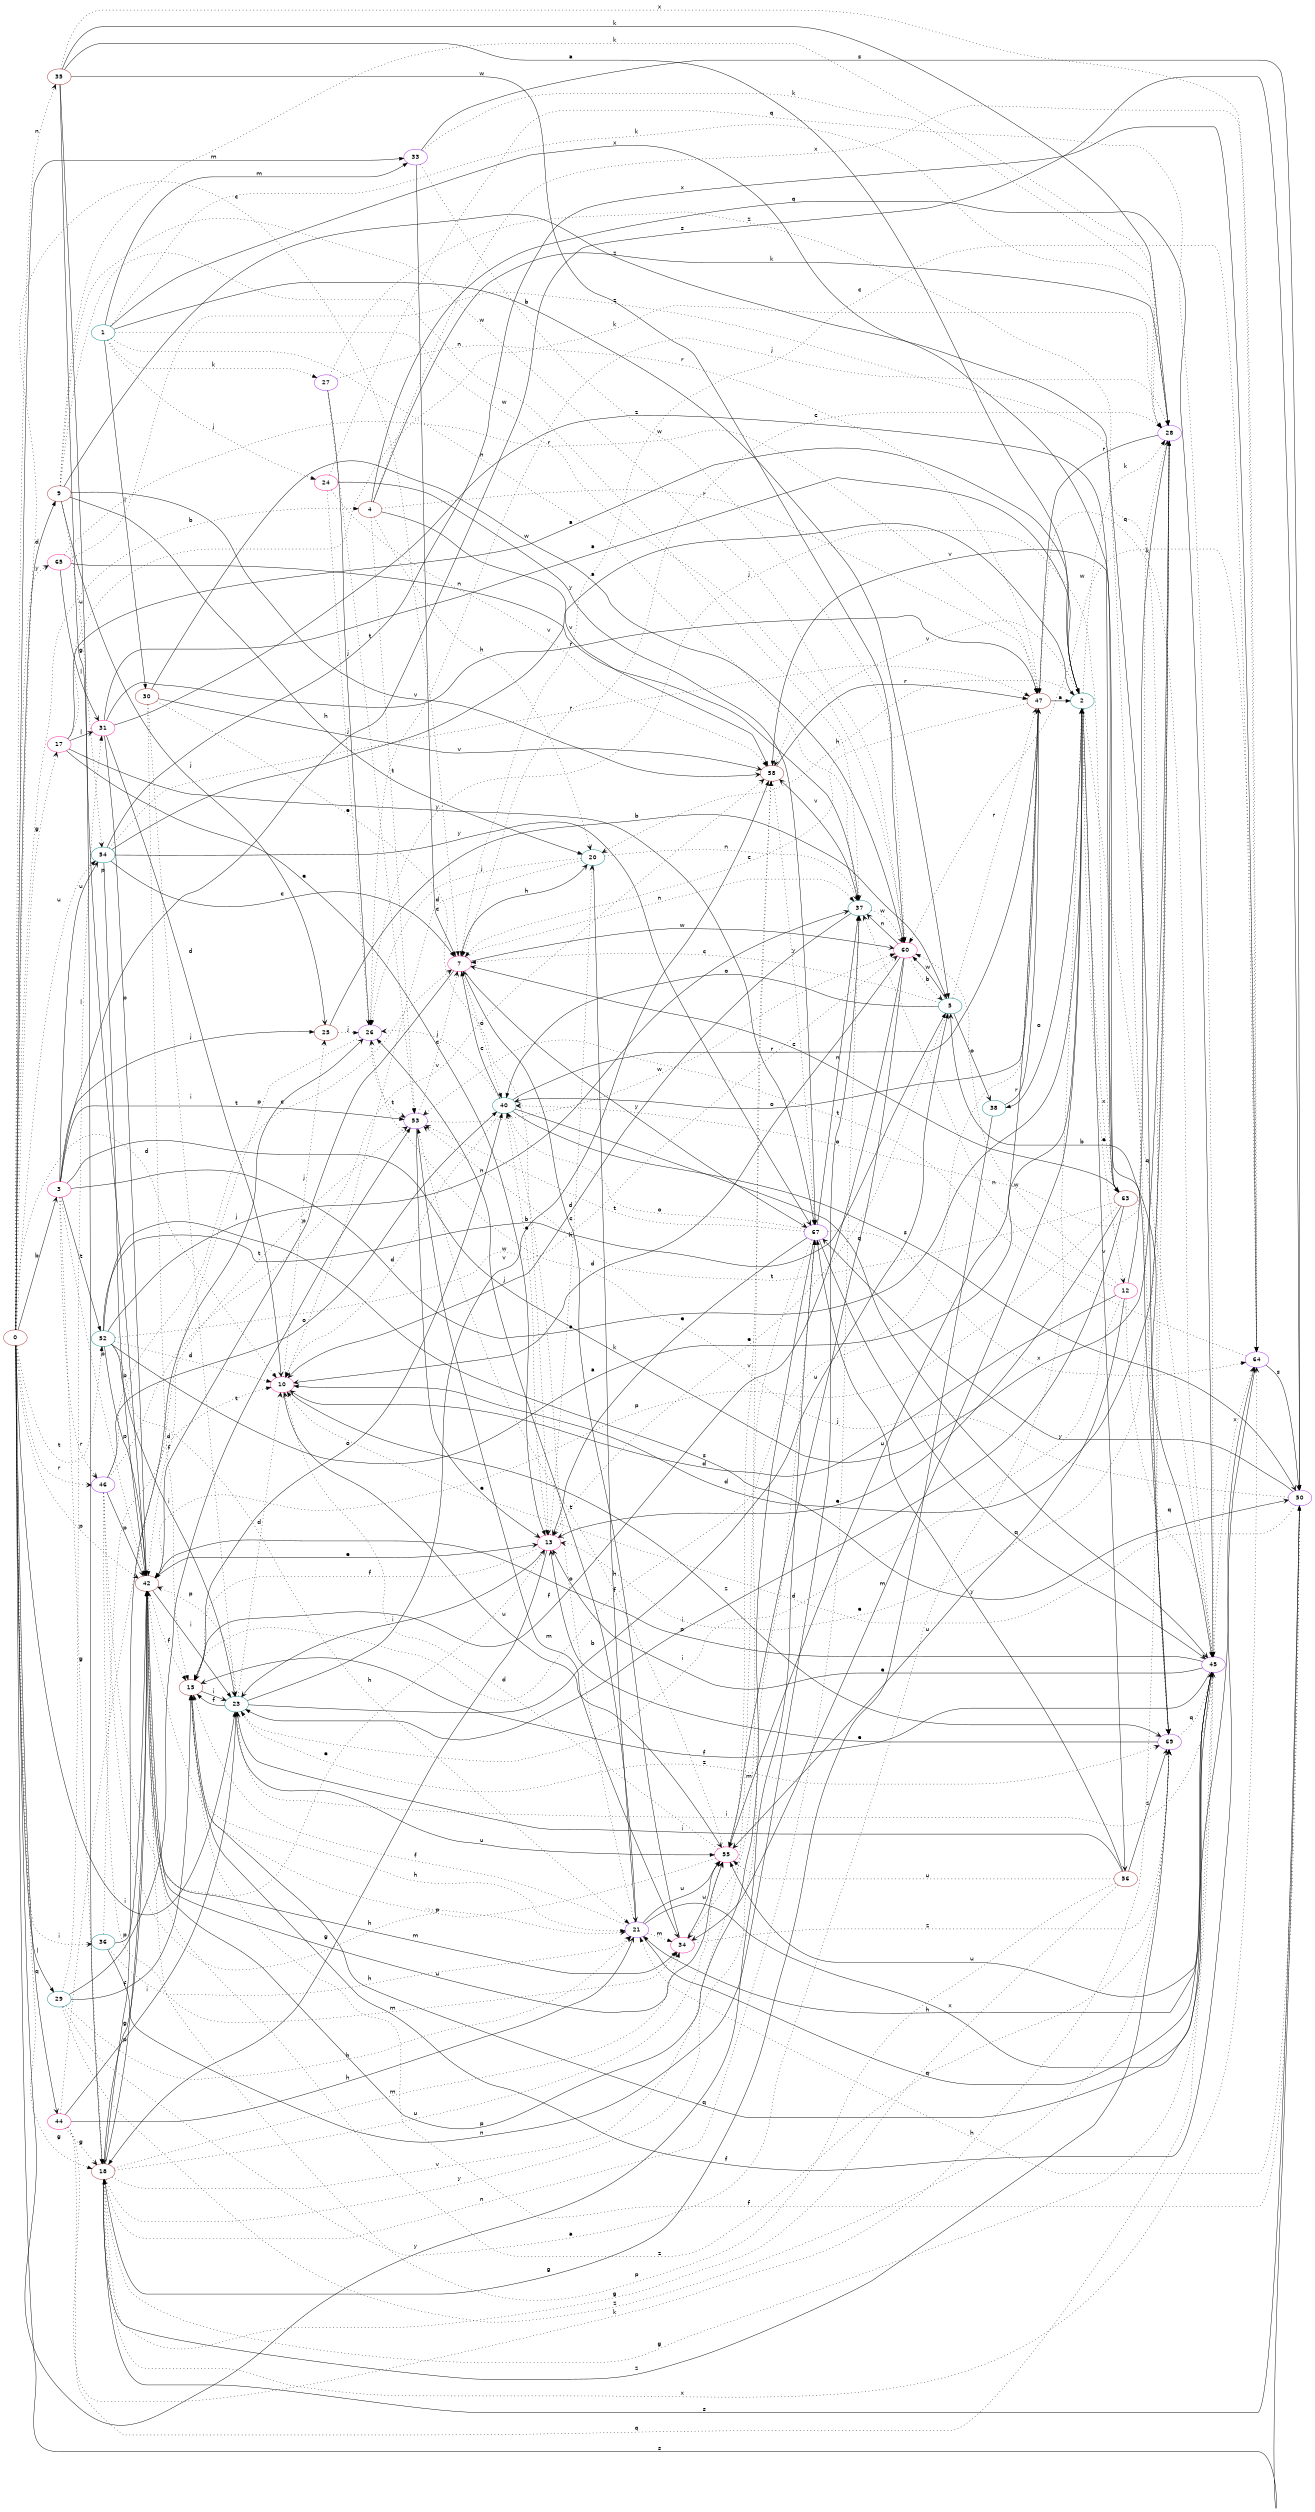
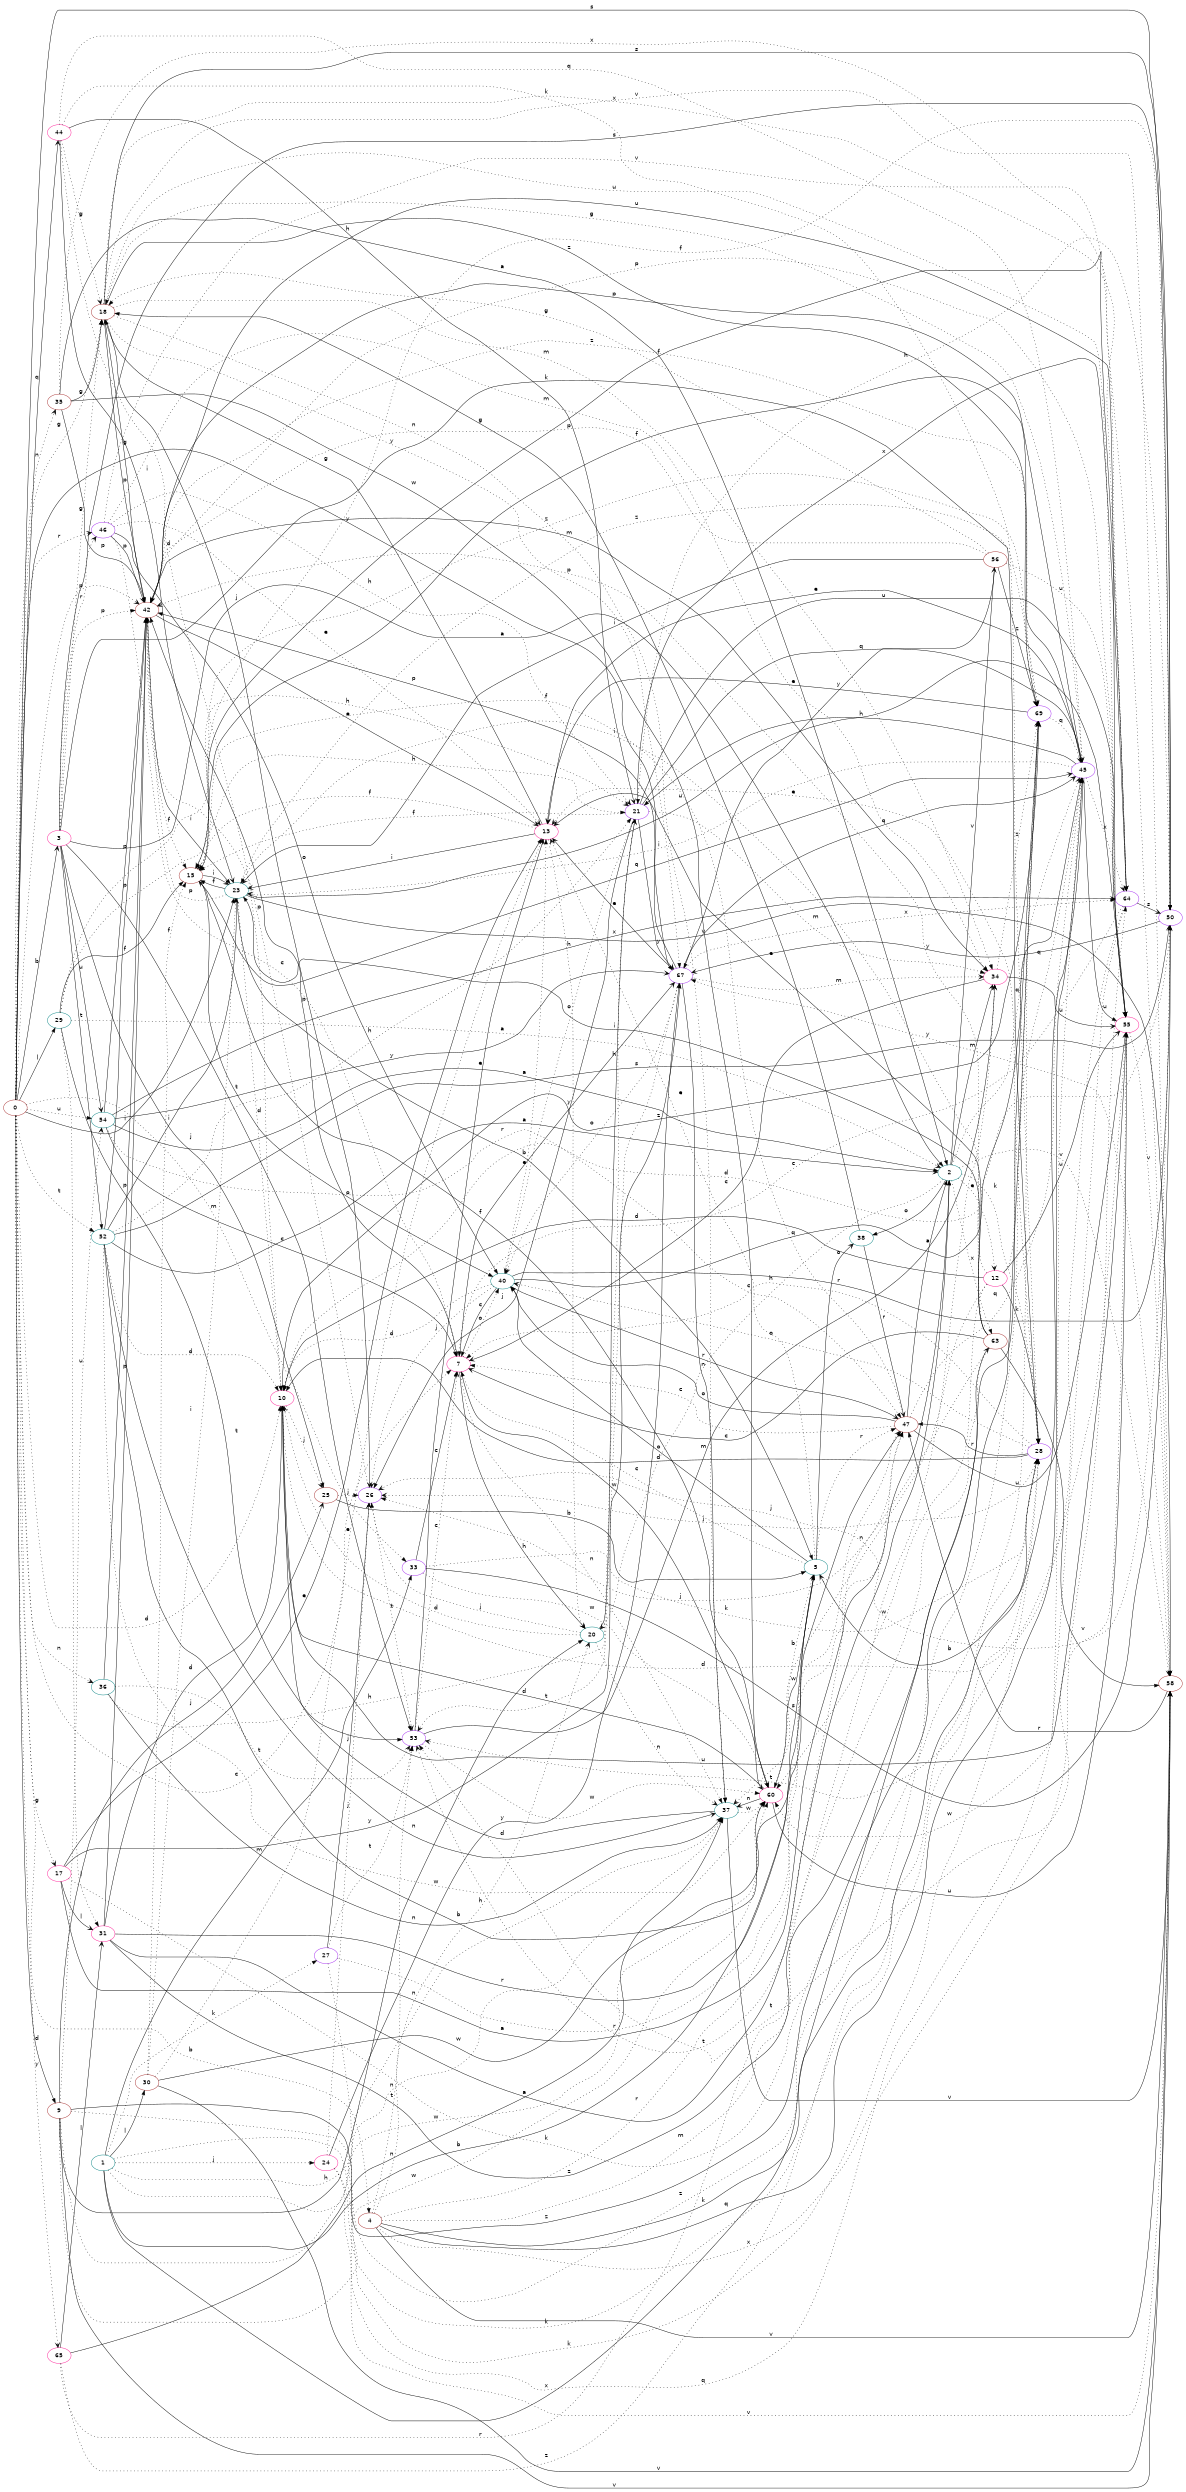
  strict digraph {
    fontname="DejaVu Sans"
    rankdir=LR
    node [color=brown fontname="DejaVu Sans"]
    edge [arrowhead=vee fontname="DejaVu Sans" style=solid]
    0
    3 [color=deeppink]
    4
    7 [color=deeppink]
    9
    10 [color=deeppink]
    17 [color=deeppink]
    18
    23 [color=teal]
    29 [color=teal]
    33 [color=purple]
    35
    36 [color=teal]
    42
    44 [color=deeppink]
    46 [color=purple]
    50 [color=purple]
    52 [color=teal]
    54 [color=teal]
    65 [color=deeppink]
    67 [color=purple]
    28 [color=purple]
    2 [color=teal]
    25
    53 [color=purple]
    20 [color=teal]
    34 [color=deeppink]
    45 [color=purple]
    58
    47
    64 [color=purple]
    37 [color=teal]
    60 [color=deeppink]
    40 [color=teal]
    69 [color=purple]
    55 [color=deeppink]
    13 [color=deeppink]
    31 [color=deeppink]
    26 [color=purple]
    5 [color=teal]
    15
    21 [color=purple]
    1 [color=teal]
    24 [color=deeppink]
    27 [color=purple]
    30
    63
    38 [color=teal]
    12 [color=deeppink]
    56
    0 -> 3 [label=b]
    0 -> 4 [arrowhead=normal label=b style=dotted]
    0 -> 7 [arrowhead=normal label=c style=dotted]
    0 -> 9 [arrowhead=normal label=d]
    0 -> 10 [arrowhead=normal label=d style=dotted]
    0 -> 17 [label=g style=dotted]
    0 -> 18 [arrowhead=normal label=g style=dotted]
    0 -> 23 [arrowhead=normal label=i]
    0 -> 29 [arrowhead=normal label=l]
-   0 -> 33 [arrowhead=normal label=m]
+   0 -> 33 [arrowhead=normal label=m style=dotted]
    0 -> 35 [label=n style=dotted]
-   0 -> 36 [label=i style=dotted]
+   0 -> 36 [label=n style=dotted]
    0 -> 42 [label=p style=dotted]
    0 -> 44 [label=q]
    0 -> 46 [label=r style=dotted]
    0 -> 50 [arrowhead=normal label=s]
    0 -> 52 [arrowhead=normal label=t style=dotted]
    0 -> 54 [arrowhead=normal label=u style=dotted]
    0 -> 65 [label=y style=dotted]
    0 -> 67 [arrowhead=normal label=y]
    3 -> 18 [label=g style=dotted]
    3 -> 42 [arrowhead=normal label=p style=dotted]
    3 -> 46 [label=r style=dotted]
    3 -> 50 [arrowhead=normal label=s]
    3 -> 52 [arrowhead=normal label=t]
    3 -> 54 [label=u]
    3 -> 28 [arrowhead=normal label=k]
    3 -> 2 [arrowhead=normal label=a]
    3 -> 25 [arrowhead=normal label=j]
    3 -> 53 [arrowhead=normal label=t]
    4 -> 28 [arrowhead=normal label=k]
    4 -> 53 [arrowhead=normal label=t style=dotted]
    4 -> 20 [label=h style=dotted]
+   4 -> 34 [label=m style=dotted]
    4 -> 45 [label=q]
    4 -> 58 [arrowhead=normal label=v]
    4 -> 47 [label=r style=dotted]
    4 -> 64 [arrowhead=normal label=x style=dotted]
    7 -> 42 [arrowhead=normal label=p]
    7 -> 67 [label=y]
    7 -> 20 [label=h]
    7 -> 37 [arrowhead=normal label=n style=dotted]
    7 -> 60 [label=w]
    7 -> 40 [arrowhead=normal label=o style=dotted]
    9 -> 54 [label=u style=dotted]
    9 -> 28 [arrowhead=normal label=k style=dotted]
    9 -> 25 [label=j]
    9 -> 20 [arrowhead=normal label=h]
    9 -> 58 [label=v]
    9 -> 37 [label=n style=dotted]
    9 -> 60 [arrowhead=normal label=w style=dotted]
    9 -> 69 [label=z]
    10 -> 25 [label=j style=dotted]
    10 -> 69 [label=z]
    10 -> 55 [label=u]
    17 -> 67 [arrowhead=normal label=y]
    17 -> 28 [label=k style=dotted]
    17 -> 2 [arrowhead=normal label=a]
    17 -> 13 [arrowhead=normal label=e]
    17 -> 31 [label=l]
    18 -> 42 [arrowhead=normal label=p]
    18 -> 50 [arrowhead=normal label=s]
    18 -> 67 [arrowhead=normal label=y style=dotted]
    18 -> 34 [arrowhead=normal label=m style=dotted]
    18 -> 58 [arrowhead=normal label=v style=dotted]
    18 -> 64 [label=x style=dotted]
    18 -> 37 [arrowhead=normal label=n style=dotted]
    18 -> 69 [label=z]
    18 -> 55 [label=u style=dotted]
    18 -> 26 [label=j]
    23 -> 10 [label=d style=dotted]
    23 -> 42 [label=p style=dotted]
    23 -> 58 [arrowhead=normal label=v]
    23 -> 69 [label=z style=dotted]
    23 -> 55 [arrowhead=normal label=u]
    23 -> 5 [arrowhead=normal label=b]
    23 -> 15 [arrowhead=normal label=f]
    29 -> 2 [label=a style=dotted]
    29 -> 53 [arrowhead=normal label=t]
    29 -> 69 [label=z style=dotted]
    29 -> 31 [arrowhead=normal label=l style=dotted]
    29 -> 15 [arrowhead=normal label=f]
    29 -> 21 [label=h style=dotted]
    33 -> 7 [arrowhead=normal label=c]
    33 -> 50 [arrowhead=normal label=s]
    33 -> 28 [label=k style=dotted]
    33 -> 60 [arrowhead=normal label=w style=dotted]
    35 -> 18 [arrowhead=normal label=g]
    35 -> 42 [arrowhead=normal label=p]
-   35 -> 28 [arrowhead=normal label=k]
    35 -> 2 [arrowhead=normal label=a]
    35 -> 64 [arrowhead=normal label=x style=dotted]
    35 -> 60 [label=w]
    36 -> 42 [arrowhead=normal label=p]
    36 -> 53 [label=t style=dotted]
    36 -> 37 [label=n]
    36 -> 21 [label=h style=dotted]
    42 -> 18 [label=g]
    42 -> 23 [arrowhead=normal label=i]
    42 -> 34 [arrowhead=normal label=m]
    42 -> 69 [label=z style=dotted]
    42 -> 55 [label=u]
    42 -> 13 [label=e]
    42 -> 15 [arrowhead=normal label=f style=dotted]
    44 -> 10 [arrowhead=normal label=d style=dotted]
    44 -> 18 [label=g style=dotted]
    44 -> 23 [label=i]
    44 -> 28 [arrowhead=normal label=k style=dotted]
    44 -> 45 [label=q style=dotted]
    44 -> 21 [label=h]
    46 -> 7 [label=c style=dotted]
    46 -> 42 [label=p]
    46 -> 34 [label=m style=dotted]
    46 -> 58 [label=v style=dotted]
    46 -> 40 [arrowhead=normal label=o]
    46 -> 13 [label=e style=dotted]
    46 -> 21 [label=h style=dotted]
    50 -> 10 [arrowhead=normal label=d style=dotted]
    50 -> 67 [label=y]
    50 -> 26 [label=j style=dotted]
    50 -> 15 [arrowhead=normal label=f style=dotted]
    50 -> 21 [arrowhead=normal label=h style=dotted]
    52 -> 10 [arrowhead=normal label=d style=dotted]
    52 -> 23 [label=i]
    52 -> 42 [arrowhead=normal label=p]
    52 -> 50 [label=s]
    52 -> 2 [label=a]
    52 -> 37 [label=n]
    52 -> 60 [label=w style=dotted]
    52 -> 5 [arrowhead=normal label=b]
    52 -> 21 [arrowhead=normal label=h style=dotted]
    54 -> 7 [arrowhead=normal label=c]
    54 -> 42 [label=p]
    54 -> 67 [label=y]
    54 -> 2 [arrowhead=normal label=a]
    54 -> 47 [arrowhead=normal label=r style=dotted]
    54 -> 64 [label=x]
    65 -> 47 [arrowhead=normal label=r style=dotted]
    65 -> 37 [arrowhead=normal label=n]
    65 -> 69 [arrowhead=normal label=z style=dotted]
    65 -> 31 [label=l]
    67 -> 42 [arrowhead=normal label=p]
    67 -> 53 [label=t style=dotted]
    67 -> 34 [label=m style=dotted]
    67 -> 45 [label=q]
    67 -> 64 [arrowhead=normal label=x style=dotted]
    67 -> 37 [arrowhead=normal label=n]
    67 -> 40 [label=o style=dotted]
    67 -> 13 [label=e]
    28 -> 7 [arrowhead=normal label=c style=dotted]
    28 -> 10 [arrowhead=normal label=d]
    28 -> 47 [arrowhead=normal label=r]
    28 -> 40 [label=o style=dotted]
    28 -> 13 [label=e style=dotted]
    28 -> 26 [label=j style=dotted]
    2 -> 28 [arrowhead=normal label=k style=dotted]
    2 -> 20 [label=h style=dotted]
    2 -> 34 [label=m]
    2 -> 45 [label=q style=dotted]
    2 -> 58 [label=v style=dotted]
    2 -> 63 [arrowhead=normal label=x style=dotted]
    2 -> 38 [arrowhead=normal label=o]
    2 -> 12 [label=e style=dotted]
    2 -> 56 [label=v]
    25 -> 26 [arrowhead=normal label=j style=dotted]
    25 -> 5 [arrowhead=normal label=b]
    53 -> 7 [label=c style=dotted]
    53 -> 34 [label=m]
    53 -> 60 [arrowhead=normal label=w style=dotted]
    53 -> 13 [label=e]
    20 -> 10 [label=d style=dotted]
    20 -> 37 [label=n style=dotted]
    20 -> 26 [arrowhead=normal label=j style=dotted]
    20 -> 21 [label=h]
    34 -> 7 [label=c]
    34 -> 69 [label=z style=dotted]
    34 -> 55 [label=u]
    45 -> 18 [arrowhead=normal label=g style=dotted]
    45 -> 23 [label=i style=dotted]
    45 -> 42 [arrowhead=normal label=p]
    45 -> 64 [label=x style=dotted]
    45 -> 55 [arrowhead=normal label=u]
    45 -> 13 [label=e]
    45 -> 5 [label=b]
    45 -> 15 [label=f]
    45 -> 21 [arrowhead=normal label=h]
    58 -> 67 [arrowhead=normal label=y style=dotted]
    58 -> 47 [arrowhead=normal label=r]
    47 -> 7 [arrowhead=normal label=c style=dotted]
    47 -> 2 [arrowhead=normal label=a]
    47 -> 45 [arrowhead=normal label=q style=dotted]
    47 -> 40 [label=o]
    47 -> 55 [label=u]
    47 -> 15 [arrowhead=normal label=f style=dotted]
    64 -> 7 [arrowhead=normal label=c style=dotted]
    64 -> 50 [label=s]
    64 -> 53 [label=t style=dotted]
    64 -> 60 [arrowhead=normal label=w style=dotted]
    64 -> 15 [label=f]
    37 -> 10 [label=d]
    37 -> 58 [label=v]
    37 -> 60 [label=w style=dotted]
    60 -> 10 [label=d]
    60 -> 37 [label=n]
    60 -> 55 [arrowhead=normal label=u]
    60 -> 5 [label=b style=dotted]
    60 -> 15 [label=f]
    40 -> 7 [arrowhead=normal label=c]
    40 -> 10 [arrowhead=normal label=d style=dotted]
-   40 -> 50 [label=s]
+   40 -> 50 [label=r]
    40 -> 45 [label=q]
    40 -> 47 [label=r]
    40 -> 13 [arrowhead=normal label=e style=dotted]
    40 -> 26 [label=j style=dotted]
    69 -> 45 [label=q style=dotted]
    69 -> 13 [label=e]
    55 -> 10 [label=d style=dotted]
    55 -> 42 [label=p style=dotted]
    55 -> 53 [arrowhead=normal label=t style=dotted]
    55 -> 58 [arrowhead=normal label=v style=dotted]
    13 -> 18 [arrowhead=normal label=g]
    13 -> 23 [label=i]
    13 -> 20 [label=h style=dotted]
    13 -> 15 [label=f style=dotted]
    31 -> 10 [label=d]
    31 -> 42 [arrowhead=normal label=p]
    31 -> 2 [arrowhead=normal label=a]
    31 -> 47 [arrowhead=normal label=r]
    31 -> 69 [label=z]
    26 -> 42 [arrowhead=normal label=p style=dotted]
    26 -> 53 [label=t style=dotted]
    5 -> 7 [arrowhead=normal label=c style=dotted]
-   5 -> 47 [label=r style=dotted]
+   5 -> 47 [arrowhead=normal label=r style=dotted]
    5 -> 60 [arrowhead=normal label=w]
    5 -> 40 [arrowhead=normal label=o]
    5 -> 13 [label=e style=dotted]
    5 -> 38 [label=o]
    15 -> 23 [label=i]
    15 -> 45 [label=q]
    15 -> 40 [arrowhead=normal label=o]
    15 -> 21 [arrowhead=normal label=h style=dotted]
+   21 -> 67 [label=y]
    21 -> 34 [arrowhead=normal label=m style=dotted]
    21 -> 45 [label=q]
    21 -> 64 [label=x]
    21 -> 40 [label=o style=dotted]
    21 -> 55 [arrowhead=normal label=u]
    21 -> 26 [arrowhead=normal label=j]
    21 -> 15 [arrowhead=normal label=f style=dotted]
    1 -> 33 [arrowhead=normal label=m]
    1 -> 28 [arrowhead=normal label=k style=dotted]
    1 -> 37 [arrowhead=normal label=n style=dotted]
    1 -> 60 [label=w style=dotted]
    1 -> 5 [arrowhead=normal label=b]
    1 -> 24 [arrowhead=normal label=j style=dotted]
    1 -> 27 [arrowhead=normal label=k style=dotted]
    1 -> 30 [arrowhead=normal label=l]
    1 -> 63 [label=x]
    24 -> 67 [label=y]
    24 -> 45 [arrowhead=normal label=q style=dotted]
    24 -> 58 [arrowhead=normal label=v style=dotted]
    24 -> 26 [label=j style=dotted]
    27 -> 53 [arrowhead=normal label=t style=dotted]
    27 -> 47 [label=r style=dotted]
    27 -> 69 [label=z style=dotted]
    27 -> 26 [label=j]
    30 -> 23 [label=i style=dotted]
    30 -> 58 [label=v]
    30 -> 60 [arrowhead=normal label=w]
    30 -> 13 [label=e style=dotted]
    30 -> 15 [arrowhead=normal label=f style=dotted]
    63 -> 7 [label=c]
    63 -> 23 [arrowhead=normal label=i]
    63 -> 42 [label=p style=dotted]
    63 -> 53 [label=t style=dotted]
    63 -> 58 [arrowhead=normal label=v]
    63 -> 13 [label=e]
    63 -> 26 [arrowhead=normal label=j style=dotted]
    38 -> 18 [arrowhead=normal label=g]
    38 -> 47 [label=r]
    12 -> 10 [label=d]
    12 -> 23 [arrowhead=normal label=i style=dotted]
    12 -> 28 [label=k]
    12 -> 45 [label=q style=dotted]
    12 -> 37 [label=n style=dotted]
    12 -> 60 [arrowhead=normal label=w style=dotted]
    12 -> 55 [label=u]
    56 -> 18 [arrowhead=normal label=g style=dotted]
    56 -> 23 [label=i]
    56 -> 42 [label=p style=dotted]
    56 -> 67 [arrowhead=normal label=y]
    56 -> 69 [label=z]
    56 -> 55 [arrowhead=normal label=u style=dotted]
  }
